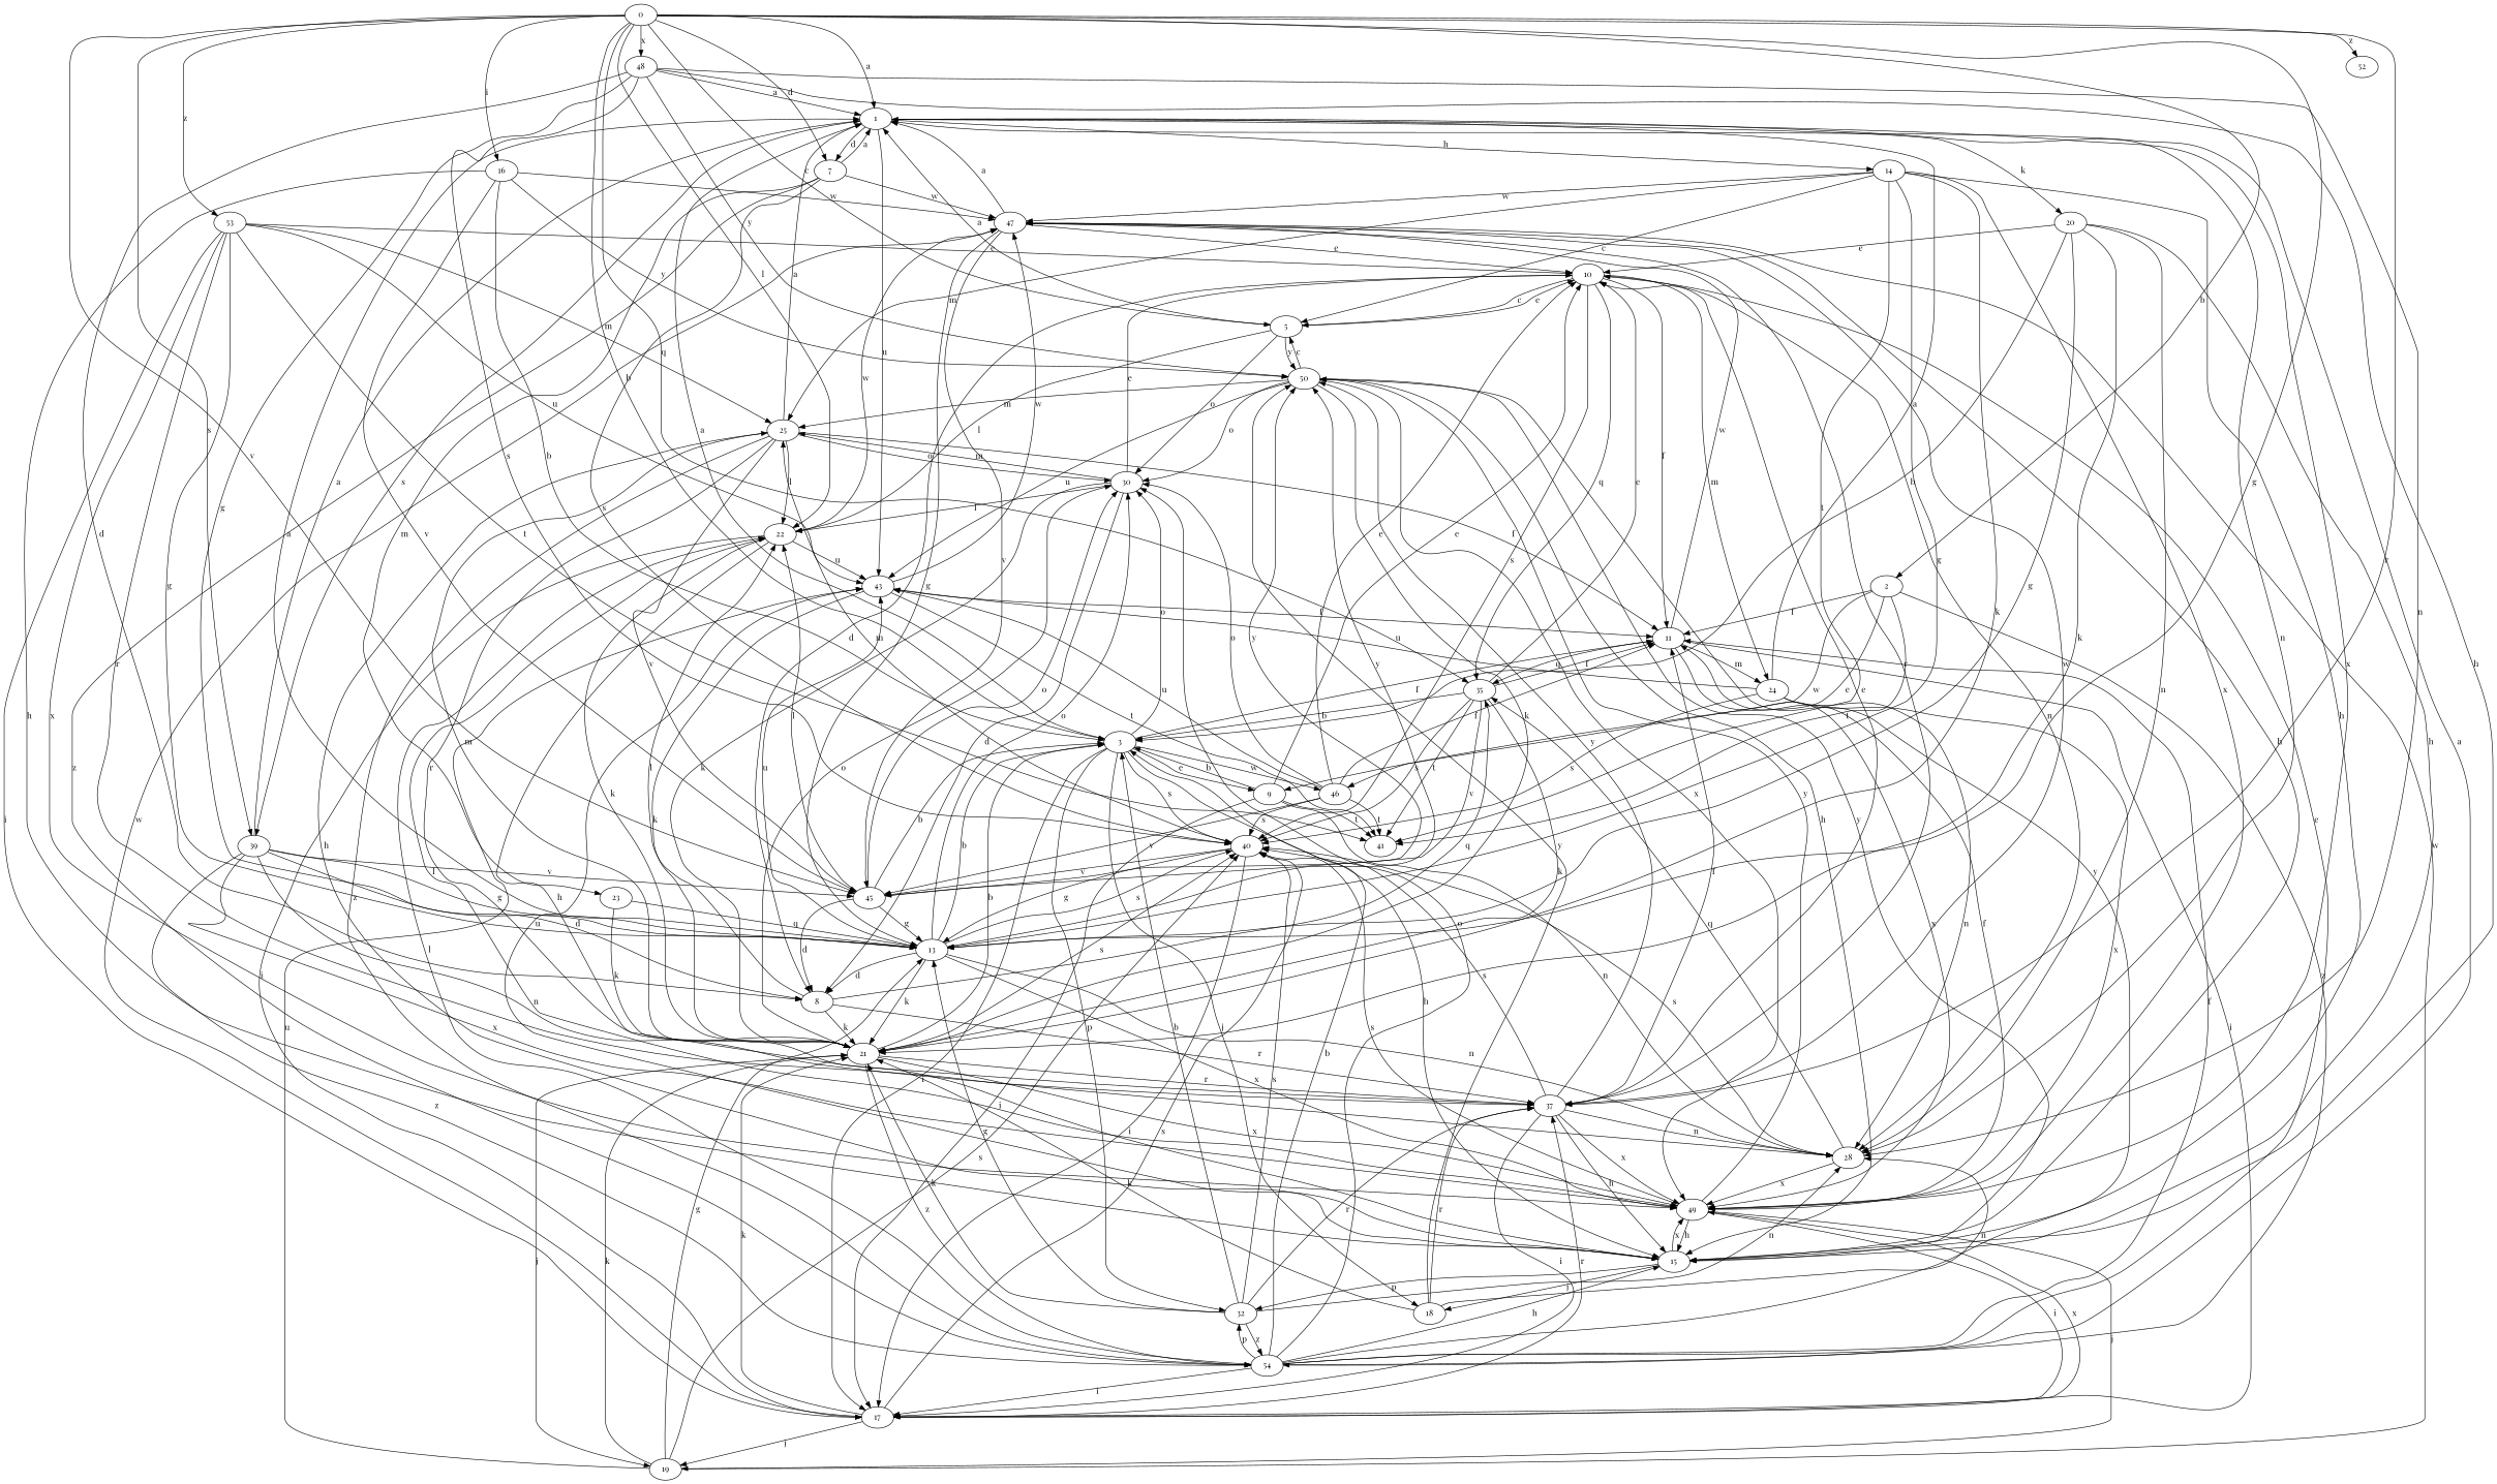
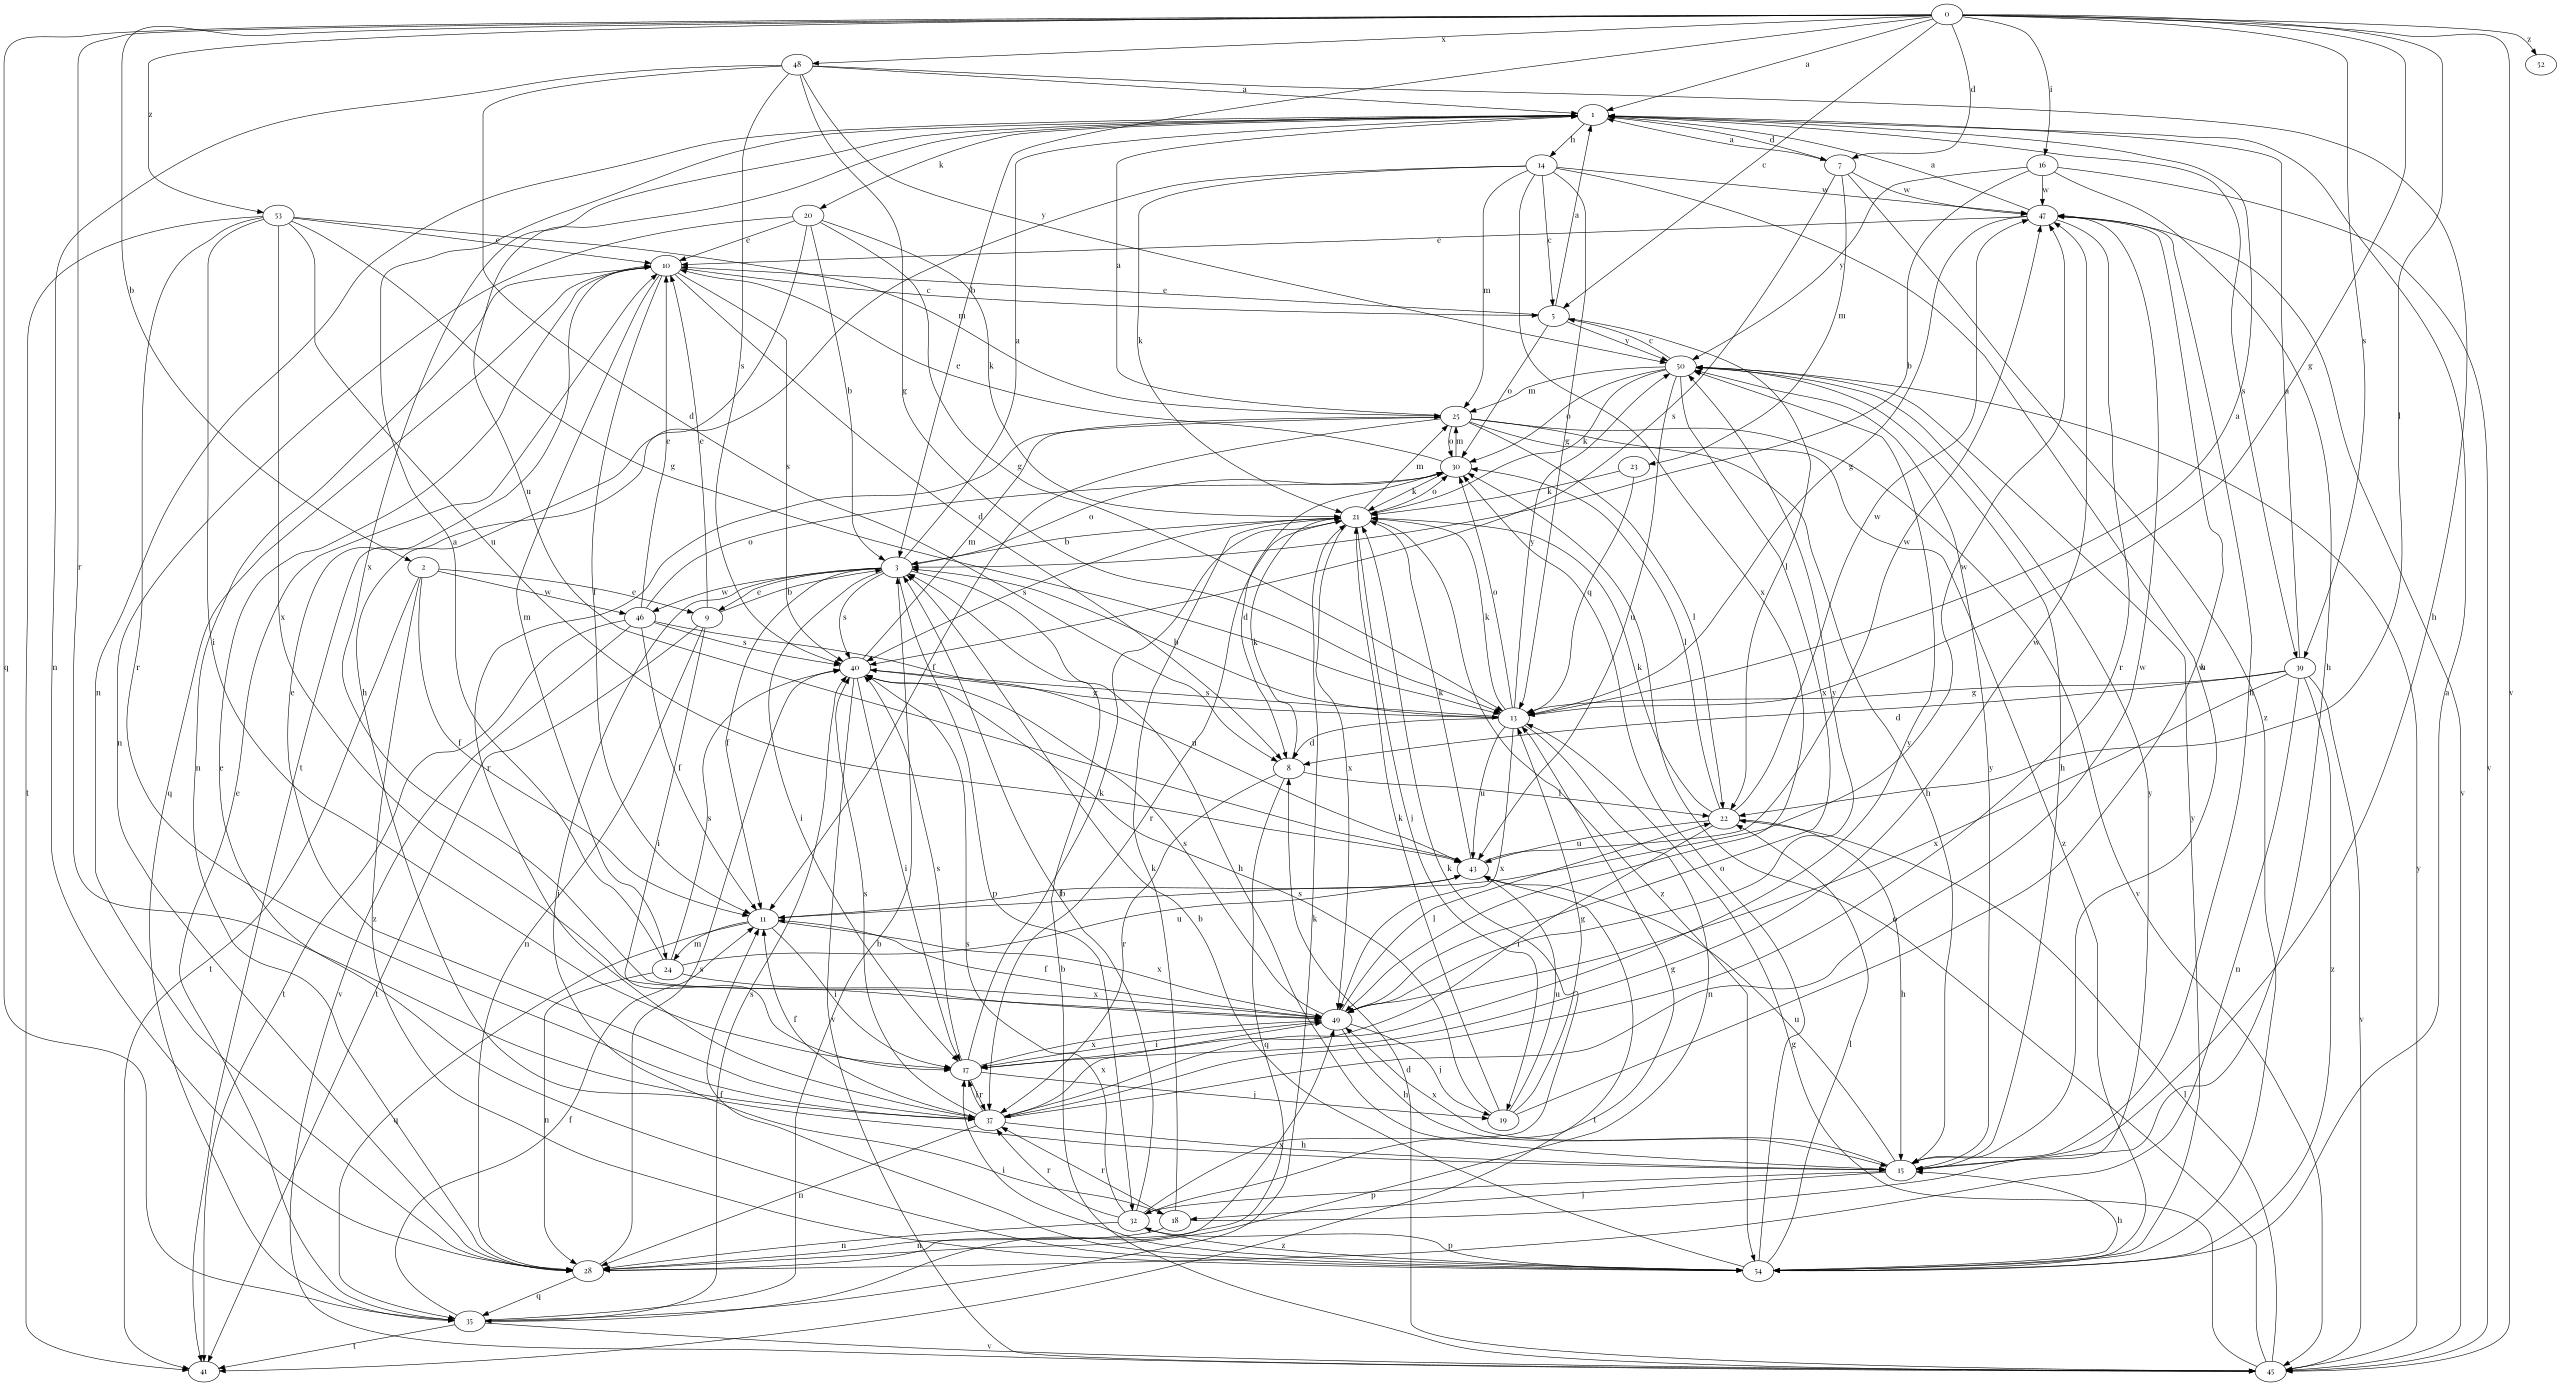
  strict digraph {
    fontname="Playfair Display"
    node [fontname="Playfair Display"]
    edge [fontname="Playfair Display"]
    0
    1
    2
    3
    5
    7
    13
    16
    22
    35
    37
    39
    45
    48
    52
    53
    14
    20
    28
    43
    49
    9
    11
    41
    46
    54
    15
    17
    18
    30
    32
    40
    10
    50
    23
    47
    8
    21
    25
    19
    24
    0 -> 1 [label=a]
    0 -> 2 [label=b]
    0 -> 3 [label=b]
    0 -> 5 [label=c]
    0 -> 7 [label=d]
    0 -> 13 [label=g]
    0 -> 16 [label=i]
    0 -> 22 [label=l]
    0 -> 35 [label=q]
    0 -> 37 [label=r]
    0 -> 39 [label=s]
    0 -> 45 [label=v]
    0 -> 48 [label=x]
    0 -> 52 [label=z]
    0 -> 53 [label=z]
    1 -> 7 [label=d]
    1 -> 39 [label=s]
    1 -> 14 [label=h]
    1 -> 20 [label=k]
    1 -> 28 [label=n]
    1 -> 43 [label=u]
    1 -> 49 [label=x]
    2 -> 9 [label=e]
    2 -> 11 [label=f]
    2 -> 41 [label=t]
    2 -> 46 [label=w]
    2 -> 54 [label=z]
    3 -> 1 [label=a]
    3 -> 9 [label=e]
    3 -> 11 [label=f]
    3 -> 46 [label=w]
    3 -> 15 [label=h]
    3 -> 17 [label=i]
    3 -> 18 [label=j]
    3 -> 30 [label=o]
    3 -> 32 [label=p]
    3 -> 40 [label=s]
    5 -> 1 [label=a]
    5 -> 22 [label=l]
    5 -> 30 [label=o]
    5 -> 10 [label=e]
    5 -> 50 [label=y]
    7 -> 1 [label=a]
    7 -> 54 [label=z]
    7 -> 40 [label=s]
    7 -> 23 [label=m]
    7 -> 47 [label=w]
    13 -> 1 [label=a]
    13 -> 3 [label=b]
    13 -> 28 [label=n]
    13 -> 43 [label=u]
    13 -> 49 [label=x]
    13 -> 30 [label=o]
    13 -> 40 [label=s]
    13 -> 50 [label=y]
    13 -> 8 [label=d]
    13 -> 21 [label=k]
    16 -> 3 [label=b]
    16 -> 45 [label=v]
    16 -> 15 [label=h]
    16 -> 50 [label=y]
    16 -> 47 [label=w]
    22 -> 43 [label=u]
    22 -> 15 [label=h]
    22 -> 17 [label=i]
    22 -> 47 [label=w]
    22 -> 21 [label=k]
    35 -> 3 [label=b]
    35 -> 45 [label=v]
    35 -> 11 [label=f]
    35 -> 41 [label=t]
    35 -> 40 [label=s]
    35 -> 10 [label=e]
    35 -> 21 [label=k]
    37 -> 28 [label=n]
    37 -> 49 [label=x]
    37 -> 11 [label=f]
    37 -> 15 [label=h]
    37 -> 17 [label=i]
    37 -> 40 [label=s]
    37 -> 10 [label=e]
    37 -> 50 [label=y]
    37 -> 47 [label=w]
    39 -> 1 [label=a]
    39 -> 13 [label=g]
    39 -> 45 [label=v]
    39 -> 28 [label=n]
    39 -> 49 [label=x]
    39 -> 54 [label=z]
    39 -> 8 [label=d]
    45 -> 3 [label=b]
    45 -> 13 [label=g]
    45 -> 22 [label=l]
    45 -> 30 [label=o]
    45 -> 50 [label=y]
    45 -> 8 [label=d]
    48 -> 1 [label=a]
    48 -> 13 [label=g]
    48 -> 28 [label=n]
    48 -> 15 [label=h]
    48 -> 40 [label=s]
    48 -> 50 [label=y]
    48 -> 8 [label=d]
    53 -> 13 [label=g]
    53 -> 37 [label=r]
    53 -> 43 [label=u]
    53 -> 49 [label=x]
    53 -> 41 [label=t]
    53 -> 17 [label=i]
    53 -> 10 [label=e]
    53 -> 25 [label=m]
    14 -> 5 [label=c]
    14 -> 13 [label=g]
    14 -> 49 [label=x]
    14 -> 41 [label=t]
    14 -> 15 [label=h]
    14 -> 47 [label=w]
    14 -> 21 [label=k]
    14 -> 25 [label=m]
    20 -> 3 [label=b]
    20 -> 13 [label=g]
    20 -> 28 [label=n]
    20 -> 15 [label=h]
    20 -> 10 [label=e]
    20 -> 21 [label=k]
    28 -> 35 [label=q]
    28 -> 49 [label=x]
    28 -> 40 [label=s]
    43 -> 11 [label=f]
    43 -> 41 [label=t]
    43 -> 47 [label=w]
    43 -> 21 [label=k]
    49 -> 22 [label=l]
    49 -> 11 [label=f]
    49 -> 15 [label=h]
    49 -> 17 [label=i]
    49 -> 40 [label=s]
    49 -> 50 [label=y]
    49 -> 19 [label=j]
    9 -> 3 [label=b]
    9 -> 28 [label=n]
    9 -> 41 [label=t]
    9 -> 17 [label=i]
    9 -> 10 [label=e]
    11 -> 35 [label=q]
    11 -> 49 [label=x]
    11 -> 17 [label=i]
    11 -> 47 [label=w]
    11 -> 24 [label=m]
    46 -> 45 [label=v]
    46 -> 43 [label=u]
    46 -> 11 [label=f]
    46 -> 41 [label=t]
    46 -> 30 [label=o]
    46 -> 40 [label=s]
    46 -> 10 [label=e]
    54 -> 1 [label=a]
    54 -> 3 [label=b]
    54 -> 22 [label=l]
    54 -> 11 [label=f]
    54 -> 15 [label=h]
    54 -> 17 [label=i]
    54 -> 30 [label=o]
    54 -> 32 [label=p]
    54 -> 10 [label=e]
    54 -> 50 [label=y]
    15 -> 43 [label=u]
    15 -> 49 [label=x]
    15 -> 18 [label=j]
    15 -> 32 [label=p]
    15 -> 50 [label=y]
    17 -> 37 [label=r]
    17 -> 49 [label=x]
    17 -> 40 [label=s]
    17 -> 47 [label=w]
    17 -> 21 [label=k]
    17 -> 19 [label=j]
    18 -> 37 [label=r]
    18 -> 28 [label=n]
    18 -> 50 [label=y]
    18 -> 21 [label=k]
-   30 -> 22 [label=l]
+   22 -> 30 [label=l]
    30 -> 10 [label=e]
    30 -> 8 [label=d]
    30 -> 21 [label=k]
    30 -> 25 [label=m]
    32 -> 3 [label=b]
    32 -> 13 [label=g]
    32 -> 37 [label=r]
    32 -> 28 [label=n]
    32 -> 54 [label=z]
    32 -> 40 [label=s]
    32 -> 21 [label=k]
    40 -> 13 [label=g]
    40 -> 45 [label=v]
    40 -> 17 [label=i]
    40 -> 25 [label=m]
    10 -> 5 [label=c]
    10 -> 35 [label=q]
    10 -> 28 [label=n]
    10 -> 11 [label=f]
    10 -> 40 [label=s]
    10 -> 8 [label=d]
    10 -> 24 [label=m]
    50 -> 5 [label=c]
    50 -> 43 [label=u]
    50 -> 49 [label=x]
    50 -> 15 [label=h]
    50 -> 30 [label=o]
    50 -> 21 [label=k]
    50 -> 25 [label=m]
    23 -> 13 [label=q]
    23 -> 21 [label=k]
    47 -> 1 [label=a]
    47 -> 13 [label=g]
    47 -> 37 [label=r]
    47 -> 45 [label=v]
    47 -> 15 [label=h]
    47 -> 10 [label=e]
    8 -> 22 [label=l]
    8 -> 35 [label=q]
    8 -> 37 [label=r]
    8 -> 21 [label=k]
    21 -> 3 [label=b]
    21 -> 37 [label=r]
    21 -> 49 [label=x]
    21 -> 54 [label=z]
    21 -> 30 [label=o]
    21 -> 40 [label=s]
    21 -> 25 [label=m]
    21 -> 19 [label=j]
    25 -> 1 [label=a]
    25 -> 22 [label=l]
    25 -> 37 [label=r]
    25 -> 45 [label=v]
    25 -> 11 [label=f]
    25 -> 54 [label=z]
    25 -> 15 [label=h]
    25 -> 30 [label=o]
    19 -> 13 [label=g]
    19 -> 43 [label=u]
    19 -> 40 [label=s]
    19 -> 47 [label=w]
    19 -> 21 [label=k]
    24 -> 1 [label=a]
    24 -> 28 [label=n]
    24 -> 43 [label=u]
    24 -> 49 [label=x]
    24 -> 40 [label=s]
  }
